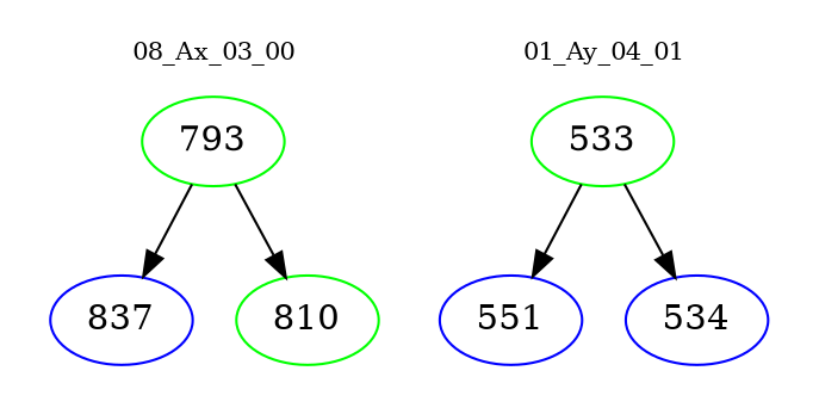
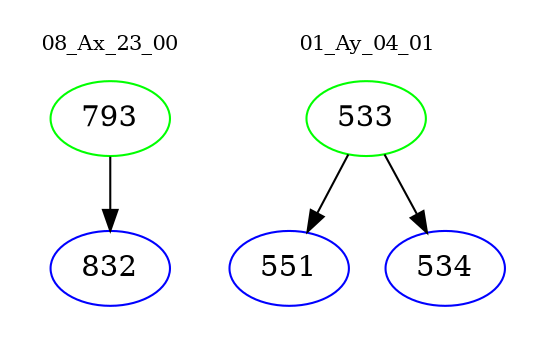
  digraph {
    node [color=green]
    edge [color=black]
    n1 [label=793]
-   n2 [color=blue label=837]
-   n3 [label=810]
+   n2 [color=blue label=832]
    n4 [label=533]
    n5 [color=blue label=551]
    n6 [color=blue label=534]
    subgraph cluster_1 {
      color=white
      fontsize=10
-     label="08_Ax_03_00"
+     label="08_Ax_23_00"
      n1
      n2
-     n3
    }
    subgraph cluster_2 {
      color=white
      fontsize=10
      label="01_Ay_04_01"
      n4
      n5
      n6
    }
    n1 -> n2
-   n1 -> n3
    n4 -> n5
    n4 -> n6
  }
